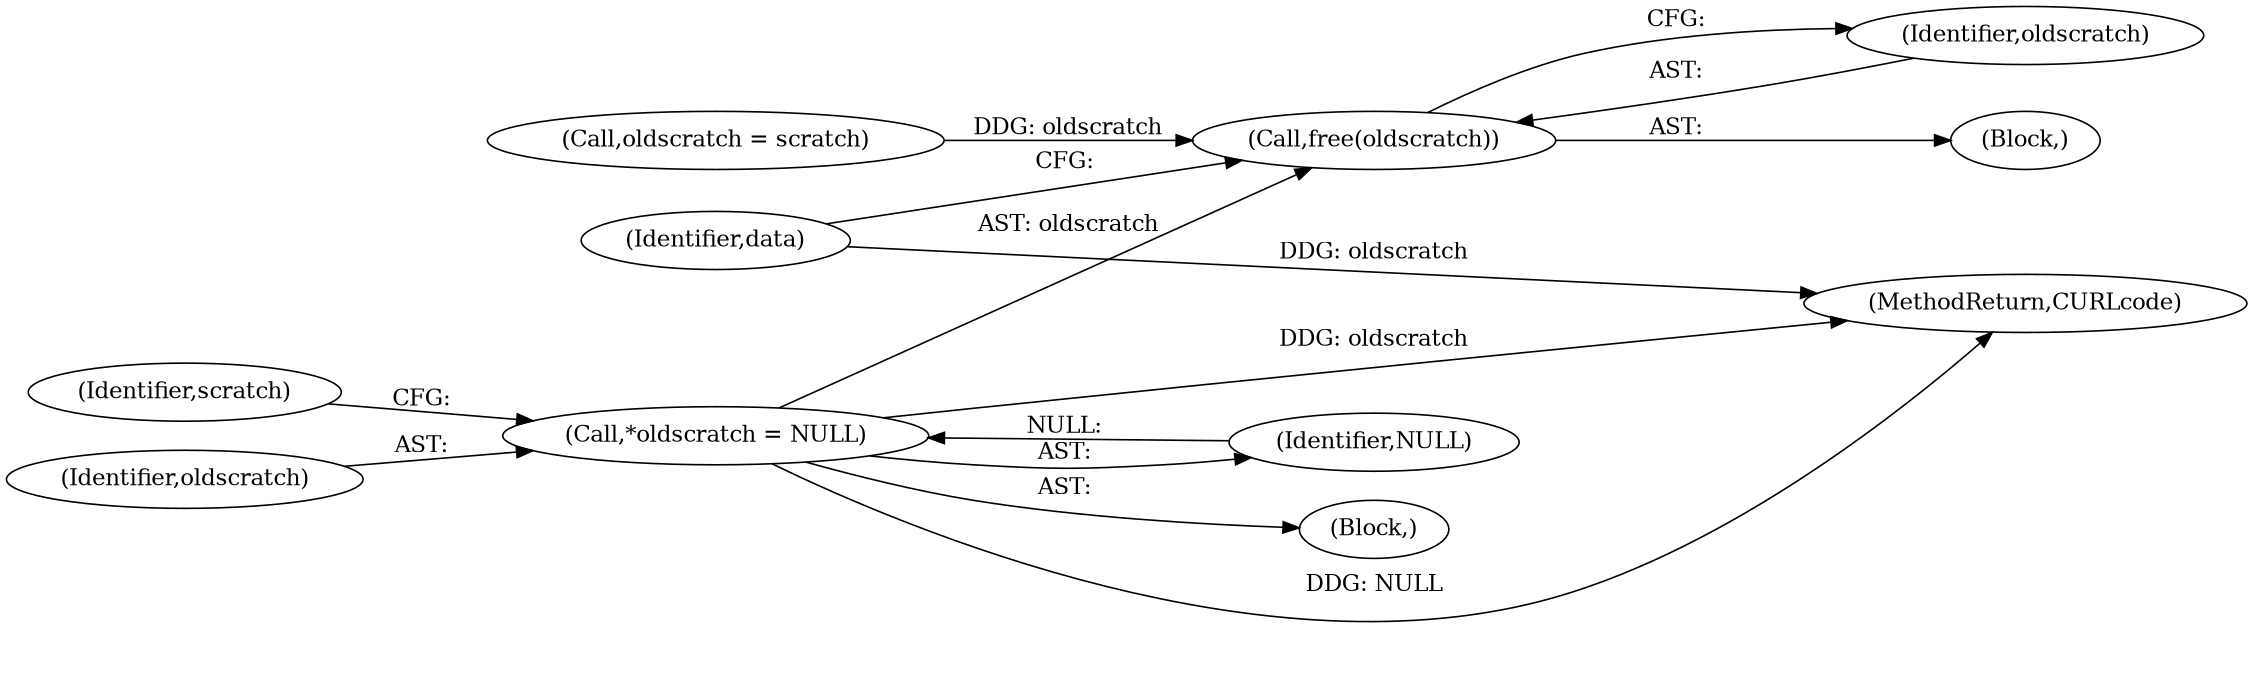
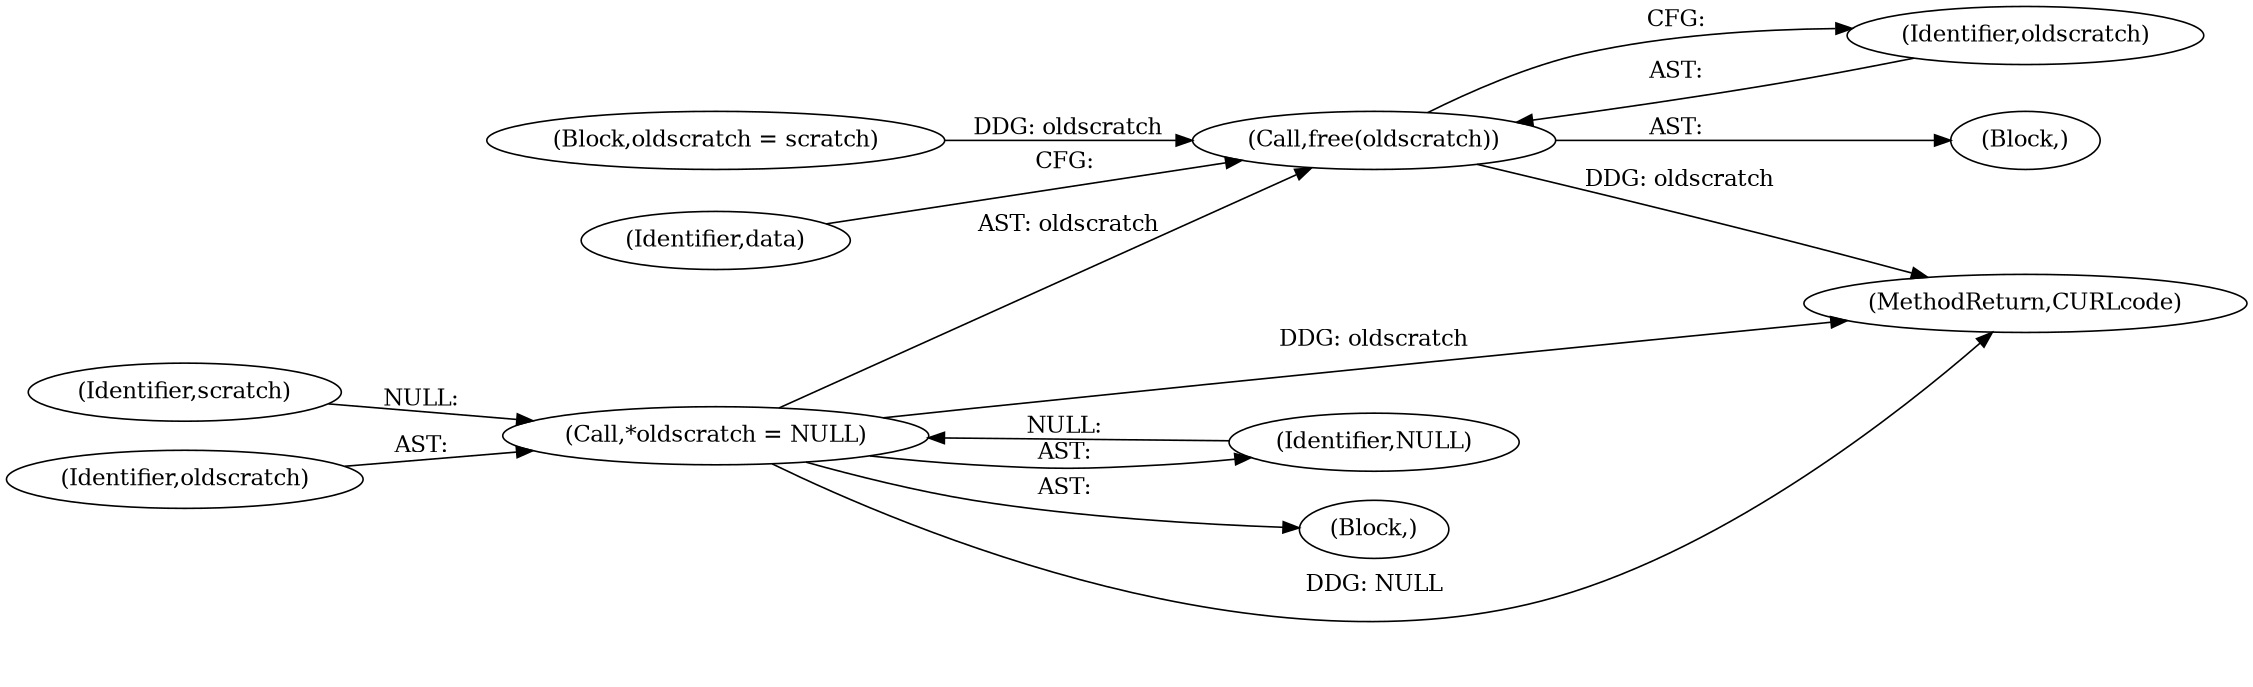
  digraph {
    rankdir=LR
    n1 [label="(Call,*oldscratch = NULL)"]
    n2 [label="(Call,free(oldscratch))"]
    n3 [label="(Identifier,NULL)"]
    n4 [label="(MethodReturn,CURLcode)"]
    n5 [label="(Block,)"]
    n6 [label="(Identifier,oldscratch)"]
    n7 [label="(Block,)"]
    n8 [label="(Identifier,data)"]
    n9 [label="(Identifier,scratch)"]
    n10 [label="(Identifier,oldscratch)"]
-   n11 [label="(Call,oldscratch = scratch)"]
+   n11 [label="(Block,oldscratch = scratch)"]
    n1 -> n2 [label="AST: oldscratch"]
    n1 -> n3 [label="AST: "]
    n1 -> n4 [label="DDG: NULL"]
    n1 -> n4 [label="DDG: oldscratch"]
    n1 -> n5 [label="AST: "]
-   n8 -> n4 [label="DDG: oldscratch"]
+   n2 -> n4 [label="DDG: oldscratch"]
    n2 -> n6 [label="CFG: "]
    n2 -> n7 [label="AST: "]
    n3 -> n1 [label="NULL: "]
    n6 -> n2 [label="AST: "]
    n8 -> n2 [label="CFG: "]
-   n9 -> n1 [label="CFG: "]
+   n9 -> n1 [label="NULL: "]
    n10 -> n1 [label="AST: "]
    n11 -> n2 [label="DDG: oldscratch"]
  }
